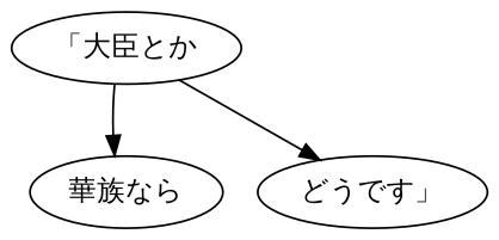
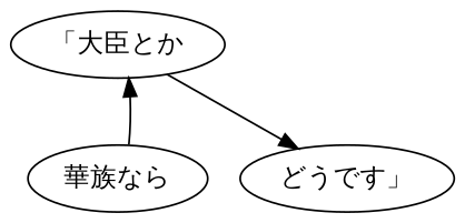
  digraph {
    fontname=Montserrat
    node [fontname=Montserrat]
    edge [fontname=Montserrat]
    n1 [label="「大臣とか"]
    n2 [label="華族なら"]
    n3 [label="どうです」"]
-   n1 -> n2
+   n2 -> n1
    n1 -> n3
  }
